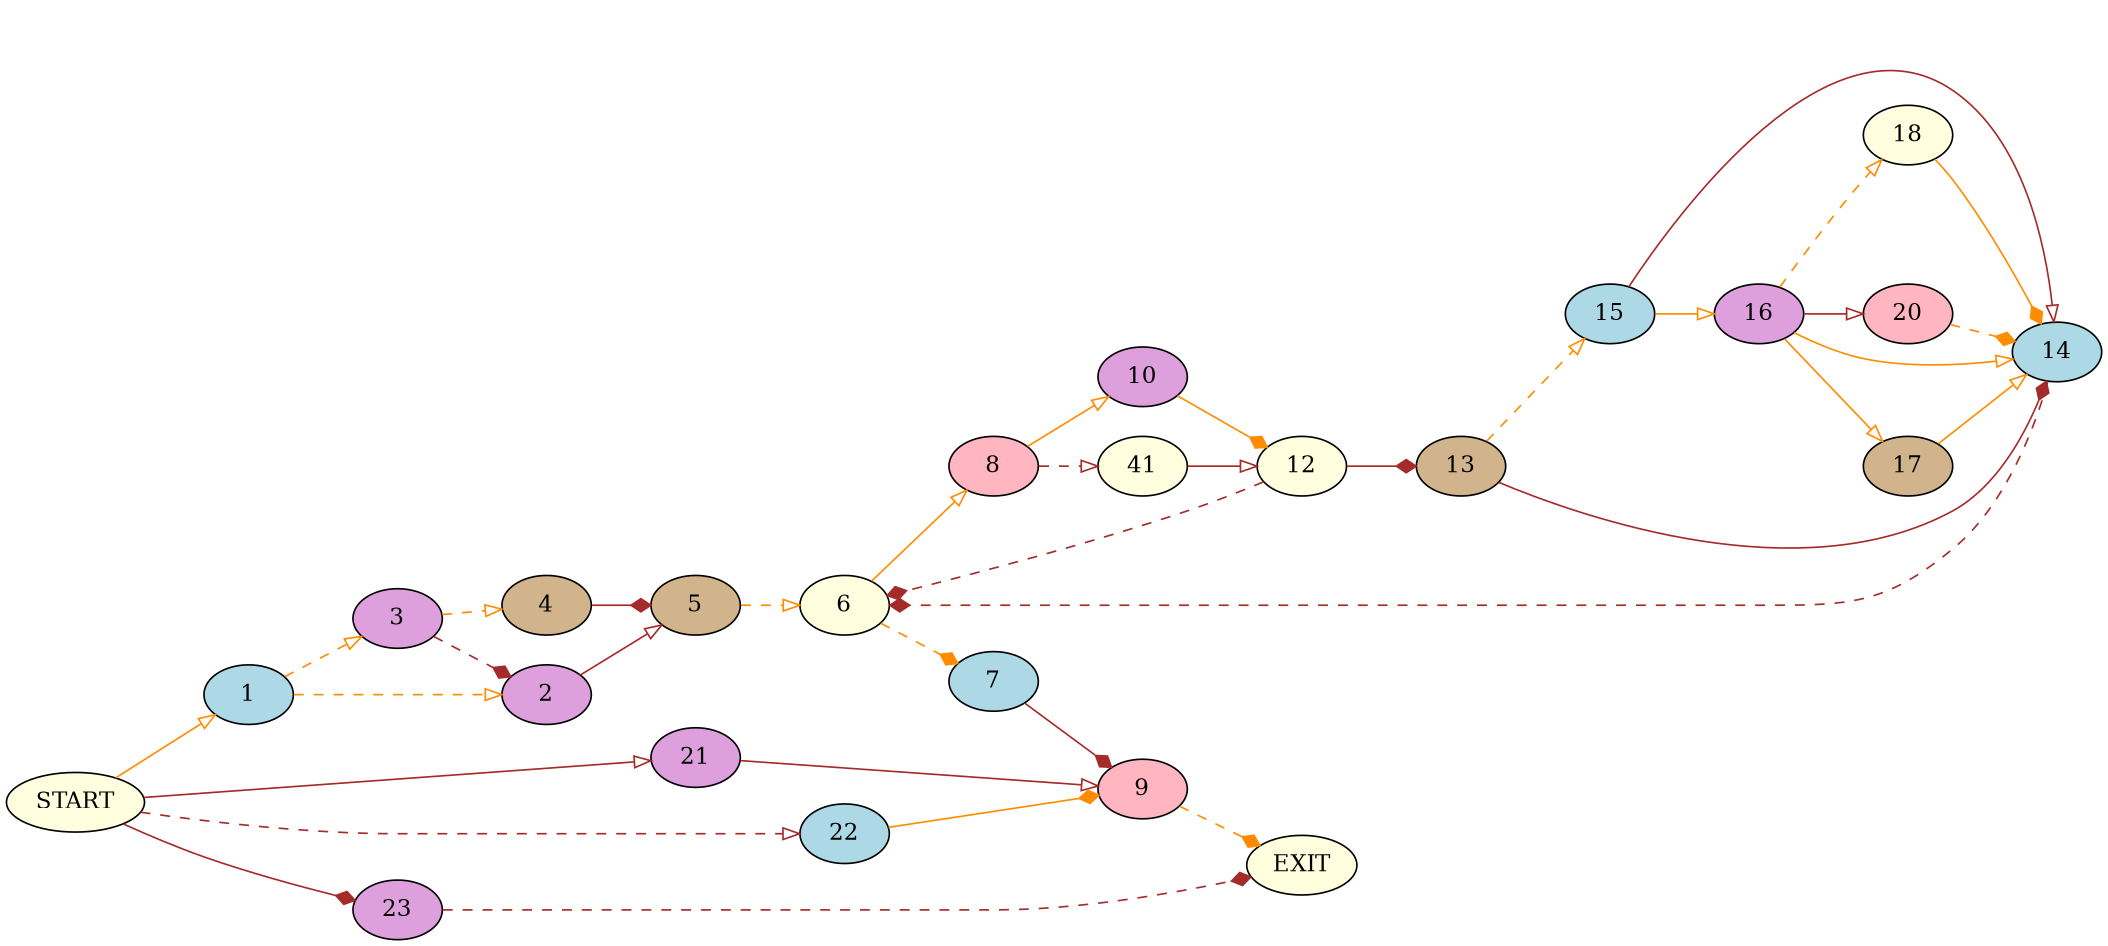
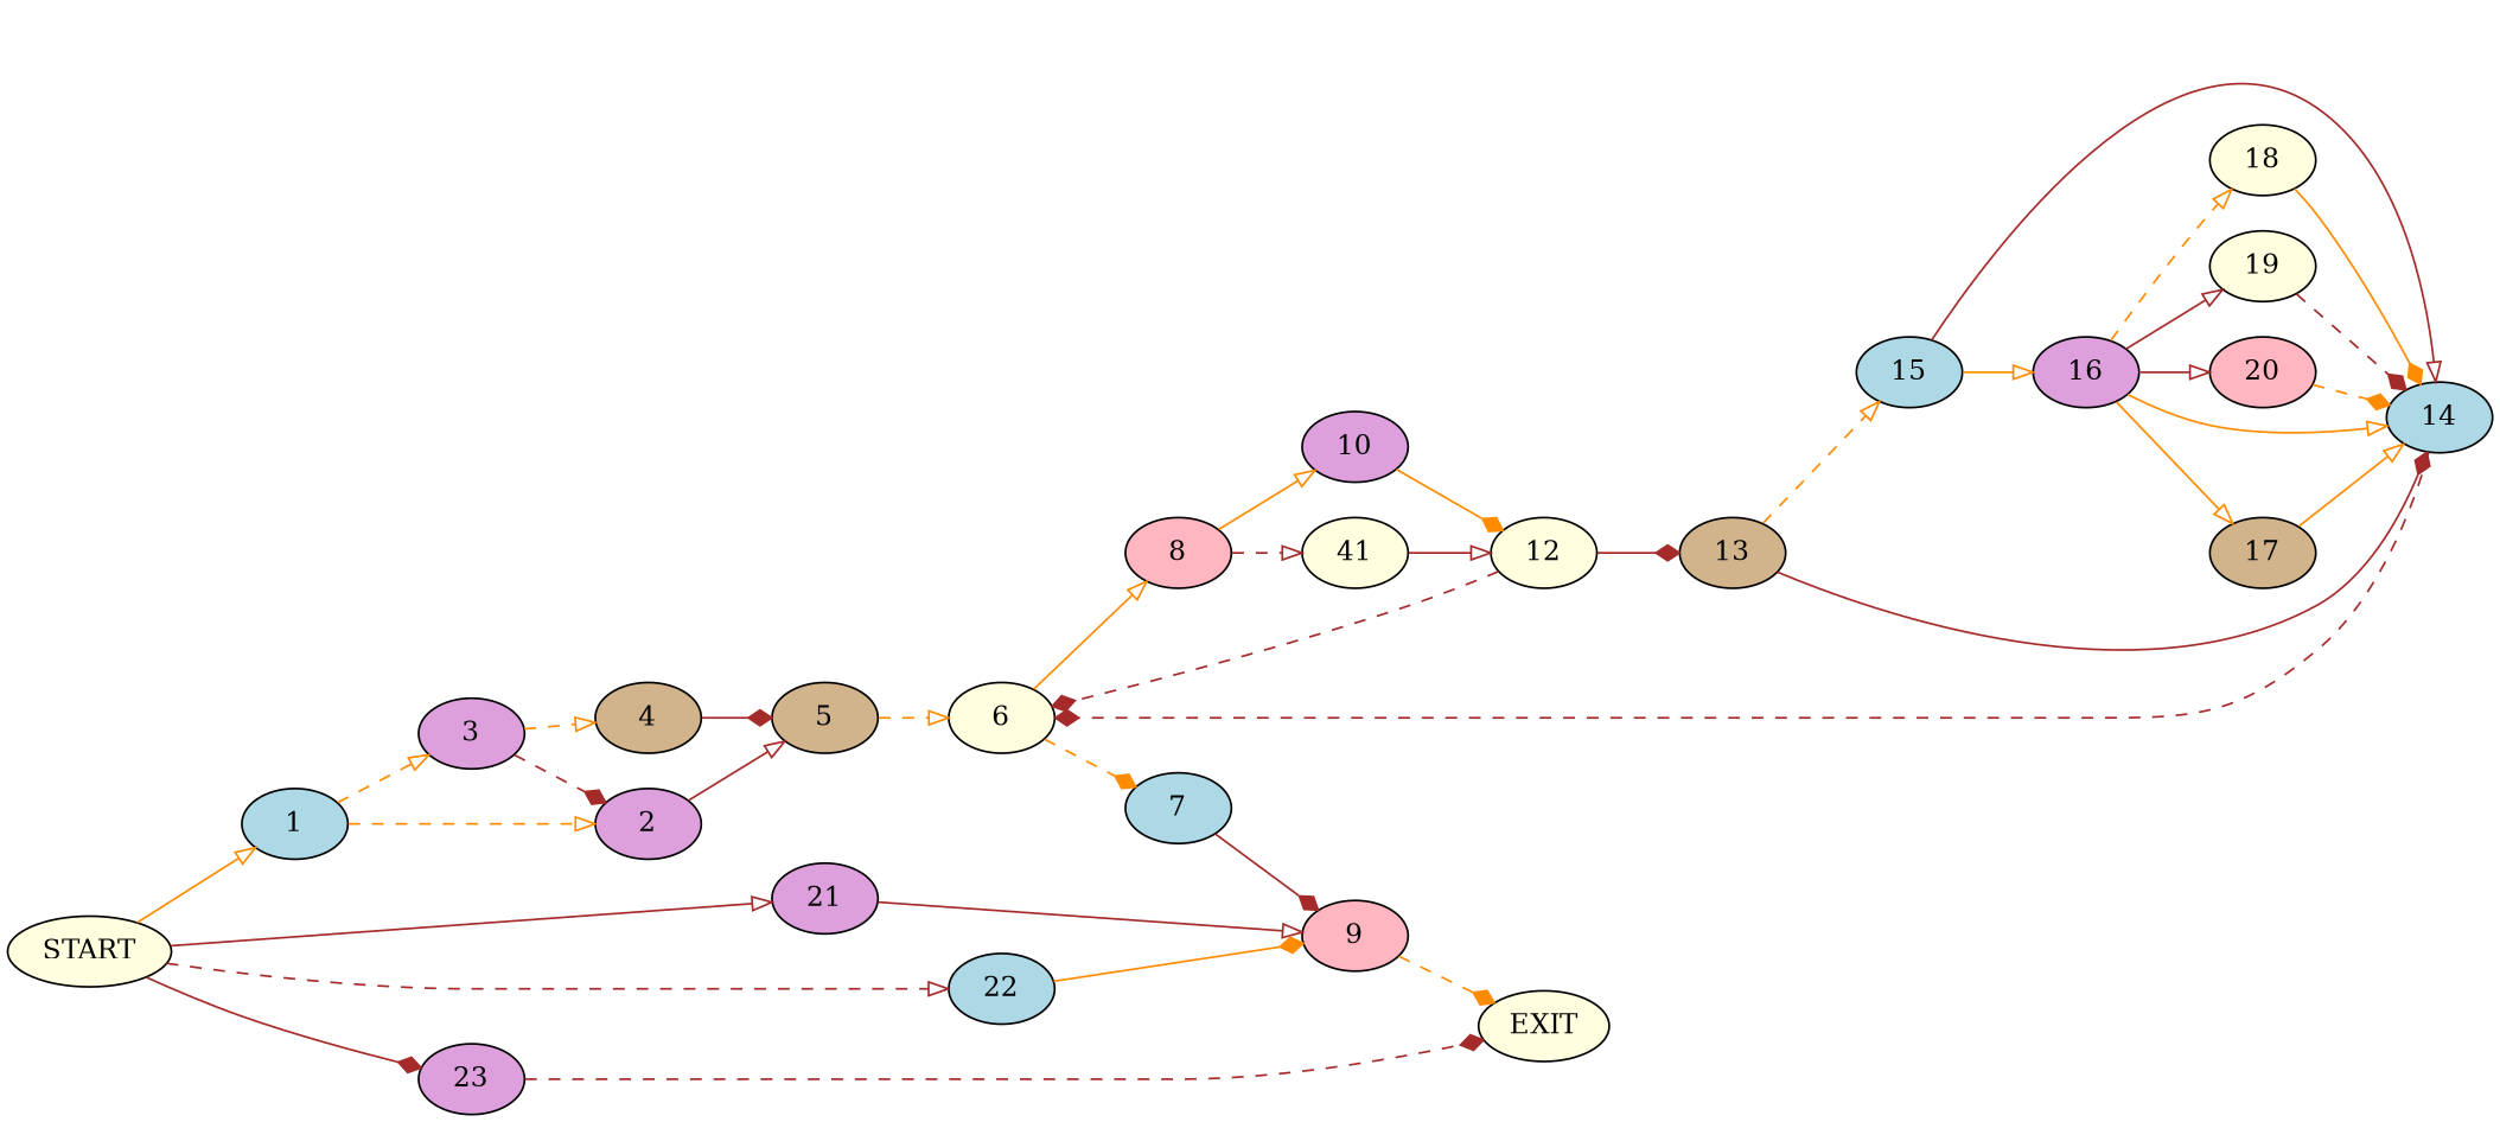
  digraph {
    rankdir=LR
    node [fillcolor=lightyellow style=filled]
    edge [arrowhead=onormal color=darkorange style=solid]
    n1 [label=START]
    1 [fillcolor=lightblue]
    21 [fillcolor=plum]
    22 [fillcolor=lightblue]
    23 [fillcolor=plum]
    2 [fillcolor=plum]
    3 [fillcolor=plum]
    9 [fillcolor=lightpink]
    n9 [label=EXIT]
    5 [fillcolor=tan]
    4 [fillcolor=tan]
    6
    7 [fillcolor=lightblue]
    8 [fillcolor=lightpink]
    10 [fillcolor=plum]
    n16 [label=41]
    12
    13 [fillcolor=tan]
    14 [fillcolor=lightblue]
    15 [fillcolor=lightblue]
    16 [fillcolor=plum]
    17 [fillcolor=tan]
    18
+   19
    20 [fillcolor=lightpink]
    n1 -> 1
    n1 -> 21 [color=brown]
    n1 -> 22 [color=brown style=dashed]
    n1 -> 23 [arrowhead=diamond color=brown]
    1 -> 2 [style=dashed]
    1 -> 3 [style=dashed]
    21 -> 9 [color=brown]
    22 -> 9 [arrowhead=diamond]
    23 -> n9 [arrowhead=diamond color=brown style=dashed]
    2 -> 5 [color=brown]
    3 -> 2 [arrowhead=diamond color=brown style=dashed]
    3 -> 4 [style=dashed]
    9 -> n9 [arrowhead=diamond style=dashed]
    5 -> 6 [style=dashed]
    4 -> 5 [arrowhead=diamond color=brown]
    6 -> 7 [arrowhead=diamond style=dashed]
    6 -> 8
    7 -> 9 [arrowhead=diamond color=brown]
    8 -> 10
    8 -> n16 [color=brown style=dashed]
    10 -> 12 [arrowhead=diamond]
    n16 -> 12 [color=brown]
    12 -> 6 [arrowhead=diamond color=brown style=dashed]
    12 -> 13 [arrowhead=diamond color=brown]
    13 -> 14 [arrowhead=diamond color=brown]
    13 -> 15 [style=dashed]
    14 -> 6 [arrowhead=diamond color=brown style=dashed]
    15 -> 14 [color=brown]
    15 -> 16
    16 -> 14
    16 -> 17
    16 -> 18 [style=dashed]
+   16 -> 19 [color=brown]
    16 -> 20 [color=brown]
    17 -> 14
    18 -> 14 [arrowhead=diamond]
+   19 -> 14 [arrowhead=diamond color=brown style=dashed]
    20 -> 14 [arrowhead=diamond style=dashed]
  }
